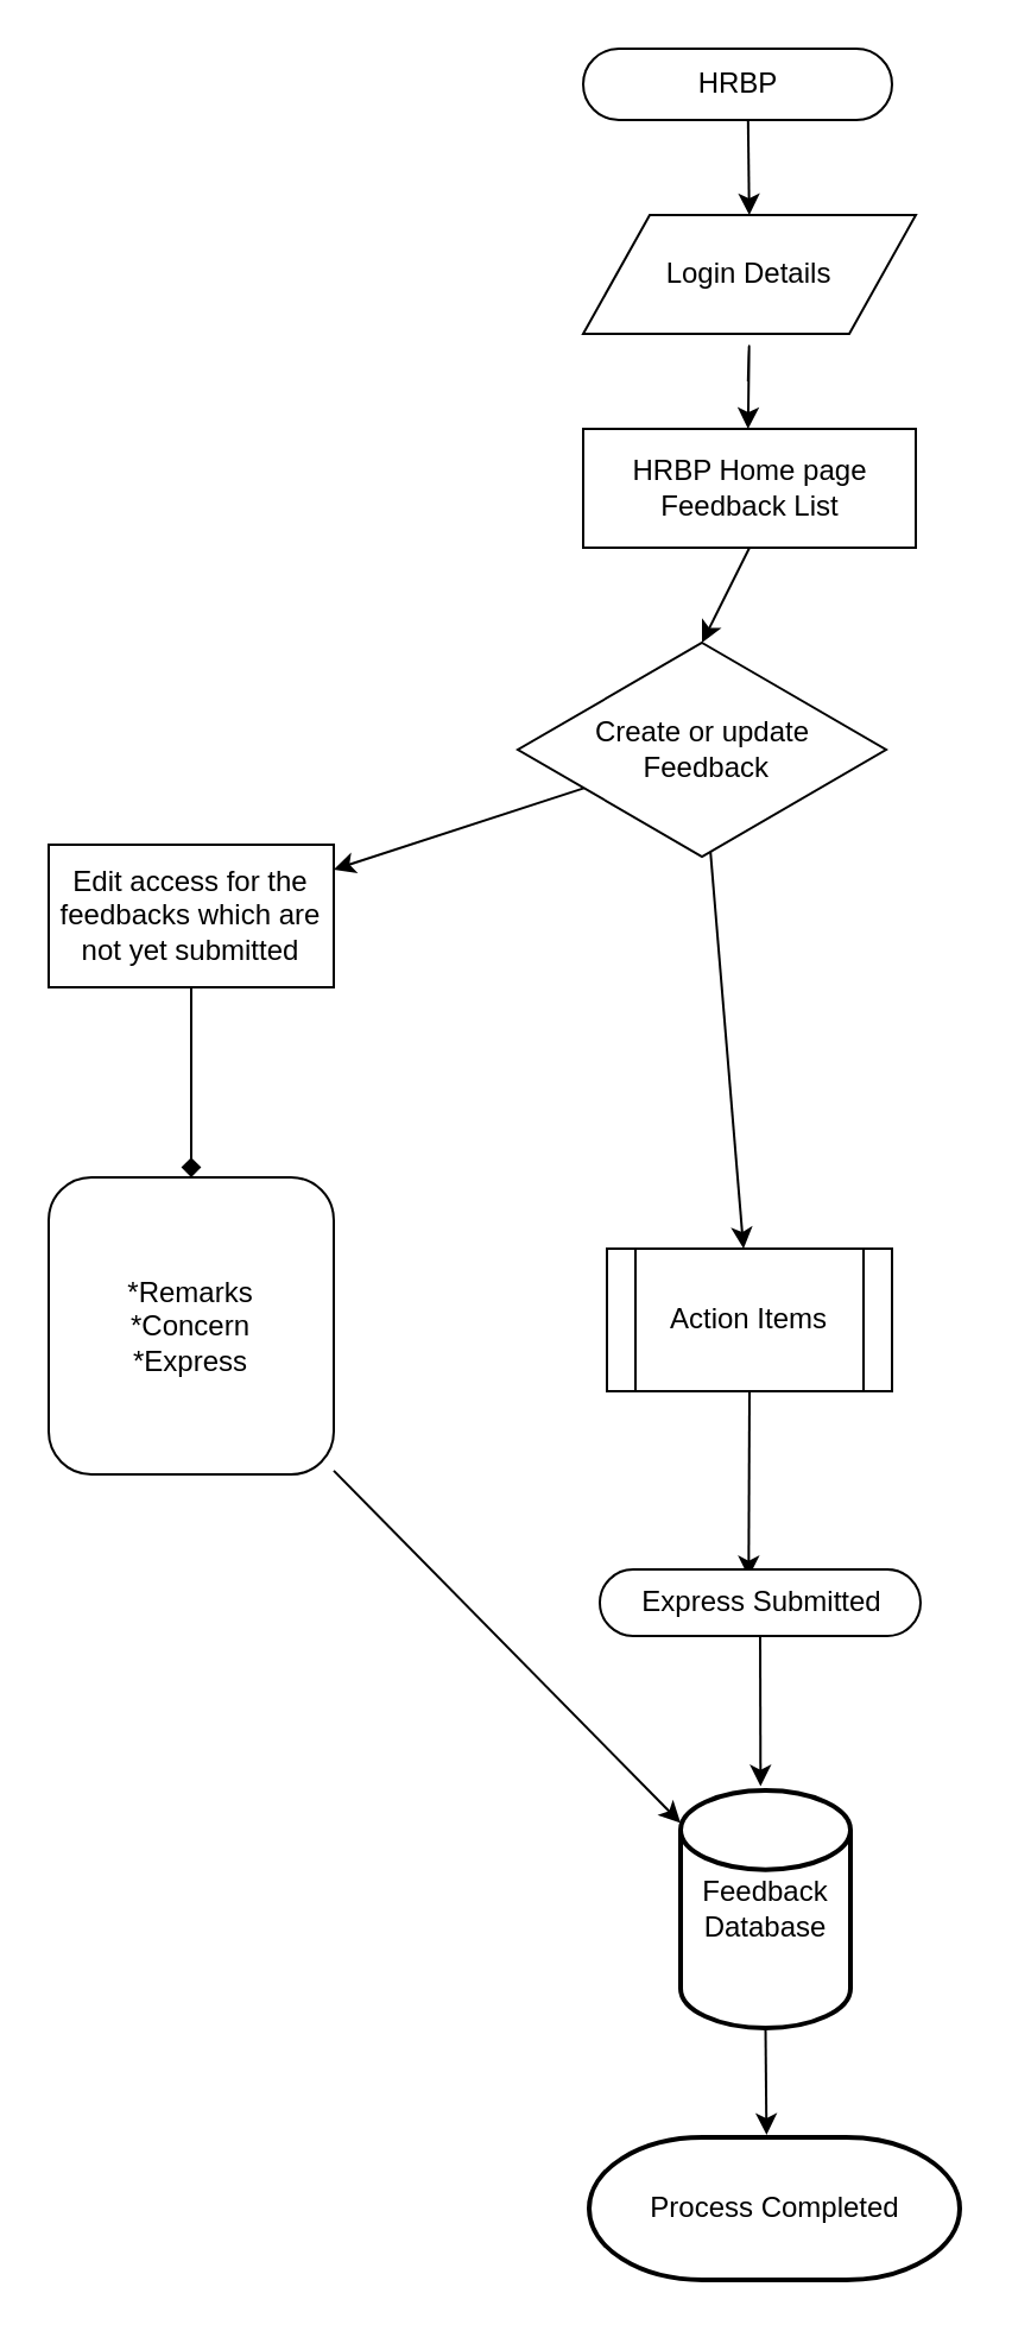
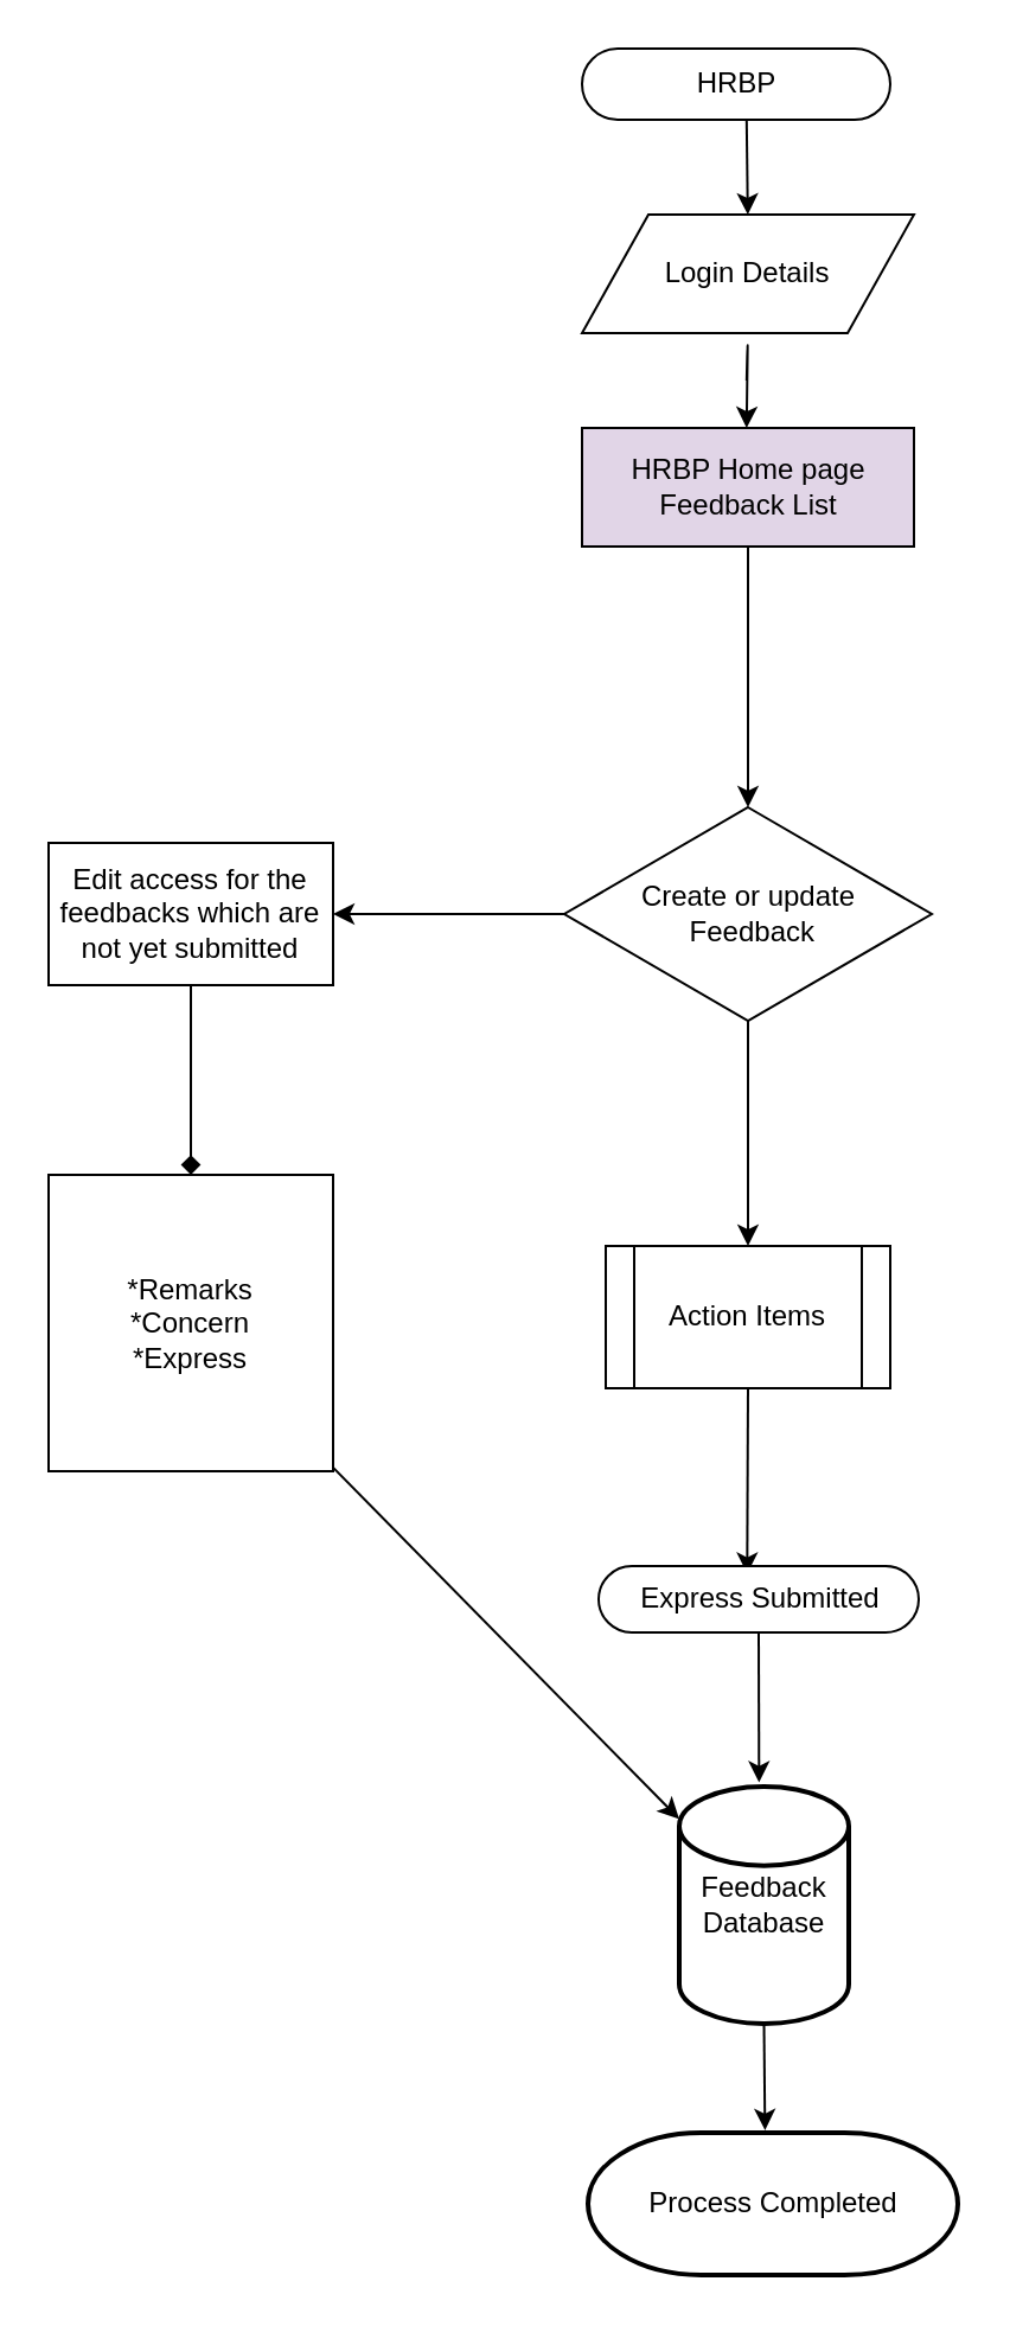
  <mxCell id="0" />
  <mxCell id="1" parent="0" />
  <mxCell id="2" value="HRBP" style="html=1;dashed=0;whitespace=wrap;shape=mxgraph.dfd.start" vertex="1" parent="1"><mxGeometry x="245" y="20" width="130" height="30" as="geometry" /></mxCell>
  <mxCell id="3" value="" style="endArrow=classic;html=1;" edge="1" parent="1"><mxGeometry width="50" height="50" relative="1" as="geometry"><mxPoint x="314.41" y="50" as="sourcePoint" /><mxPoint x="314.91" y="90" as="targetPoint" /></mxGeometry></mxCell>
  <mxCell id="4" value="Login Details" style="shape=parallelogram;perimeter=parallelogramPerimeter;whiteSpace=wrap;html=1;dashed=0;" vertex="1" parent="1"><mxGeometry x="245" y="90" width="140" height="50" as="geometry" /></mxCell>
  <mxCell id="5" style="edgeStyle=none;html=1;exitX=0.5;exitY=1;exitDx=0;exitDy=0;entryX=0.5;entryY=0;entryDx=0;entryDy=0;" edge="1" parent="1" source="6" target="10"><mxGeometry relative="1" as="geometry" /></mxCell>
- <mxCell id="6" value="HRBP Home page&lt;br&gt;&lt;span style=&quot;&quot;&gt;Feedback List&lt;/span&gt;" style="html=1;dashed=0;whitespace=wrap;" vertex="1" parent="1"><mxGeometry x="245" y="180" width="140" height="50" as="geometry" /></mxCell>
+ <mxCell id="6" value="HRBP Home page&lt;br&gt;&lt;span style=&quot;&quot;&gt;Feedback List&lt;/span&gt;" style="html=1;dashed=0;whitespace=wrap;fillColor=#e1d5e7;" vertex="1" parent="1"><mxGeometry x="245" y="180" width="140" height="50" as="geometry" /></mxCell>
  <mxCell id="7" value="" style="edgeStyle=none;html=1;" edge="1" parent="1"><mxGeometry relative="1" as="geometry"><mxPoint x="314.41" y="160" as="sourcePoint" /><mxPoint x="314.41" y="180" as="targetPoint" /><Array as="points"><mxPoint x="314.91" y="140" /></Array></mxGeometry></mxCell>
  <mxCell id="8" value="" style="edgeStyle=none;html=1;" edge="1" parent="1" source="10" target="12"><mxGeometry relative="1" as="geometry" /></mxCell>
  <mxCell id="9" value="" style="edgeStyle=none;html=1;" edge="1" parent="1" source="10" target="14"><mxGeometry relative="1" as="geometry" /></mxCell>
- <mxCell id="10" value="Create or update&lt;br&gt;&amp;nbsp;Feedback" style="shape=rhombus;html=1;dashed=0;whitespace=wrap;perimeter=rhombusPerimeter;" vertex="1" parent="1"><mxGeometry x="217.5" y="270" width="155" height="90" as="geometry" /></mxCell>
+ <mxCell id="10" value="Create or update&lt;br&gt;&amp;nbsp;Feedback" style="shape=rhombus;html=1;dashed=0;whitespace=wrap;perimeter=rhombusPerimeter;" vertex="1" parent="1"><mxGeometry x="237.5" y="340" width="155" height="90" as="geometry" /></mxCell>
  <mxCell id="11" value="" style="edgeStyle=none;html=1;endArrow=diamond;" edge="1" parent="1" source="12" target="16"><mxGeometry relative="1" as="geometry" /></mxCell>
  <mxCell id="12" value="Edit access for the feedbacks which are not yet submitted" style="whiteSpace=wrap;html=1;dashed=0;" vertex="1" parent="1"><mxGeometry x="20" y="355" width="120" height="60" as="geometry" /></mxCell>
  <mxCell id="13" style="edgeStyle=none;html=1;exitX=0.5;exitY=1;exitDx=0;exitDy=0;entryX=0.464;entryY=0.117;entryDx=0;entryDy=0;entryPerimeter=0;" edge="1" parent="1" source="14" target="18"><mxGeometry relative="1" as="geometry" /></mxCell>
  <mxCell id="14" value="Action Items" style="shape=process;whiteSpace=wrap;html=1;backgroundOutline=1;dashed=0;" vertex="1" parent="1"><mxGeometry x="255" y="525" width="120" height="60" as="geometry" /></mxCell>
  <mxCell id="15" style="edgeStyle=none;html=1;" edge="1" parent="1" source="16" target="20"><mxGeometry relative="1" as="geometry" /></mxCell>
- <mxCell id="16" value="*Remarks&lt;br&gt;*Concern&lt;br&gt;*Express" style="whiteSpace=wrap;html=1;dashed=0;rounded=1;" vertex="1" parent="1"><mxGeometry x="20" y="495" width="120" height="125" as="geometry" /></mxCell>
+ <mxCell id="16" value="*Remarks&lt;br&gt;*Concern&lt;br&gt;*Express" style="whiteSpace=wrap;html=1;dashed=0;" vertex="1" parent="1"><mxGeometry x="20" y="495" width="120" height="125" as="geometry" /></mxCell>
  <mxCell id="17" style="edgeStyle=none;html=1;exitX=0.5;exitY=0.5;exitDx=0;exitDy=14.0;exitPerimeter=0;" edge="1" parent="1" source="18"><mxGeometry relative="1" as="geometry"><mxPoint x="319.667" y="751.278" as="targetPoint" /></mxGeometry></mxCell>
  <mxCell id="18" value="Express Submitted" style="html=1;dashed=0;whitespace=wrap;shape=mxgraph.dfd.start" vertex="1" parent="1"><mxGeometry x="252" y="660" width="135" height="28" as="geometry" /></mxCell>
  <mxCell id="19" style="edgeStyle=none;html=1;exitX=0.5;exitY=1;exitDx=0;exitDy=0;exitPerimeter=0;" edge="1" parent="1" source="20"><mxGeometry relative="1" as="geometry"><mxPoint x="322.167" y="897.945" as="targetPoint" /></mxGeometry></mxCell>
  <mxCell id="20" value="Feedback Database" style="strokeWidth=2;html=1;shape=mxgraph.flowchart.database;whiteSpace=wrap;" vertex="1" parent="1"><mxGeometry x="286" y="753" width="71.5" height="100" as="geometry" /></mxCell>
  <mxCell id="21" value="Process Completed" style="strokeWidth=2;html=1;shape=mxgraph.flowchart.terminator;whiteSpace=wrap;" vertex="1" parent="1"><mxGeometry x="247.5" y="899" width="156" height="60" as="geometry" /></mxCell>
